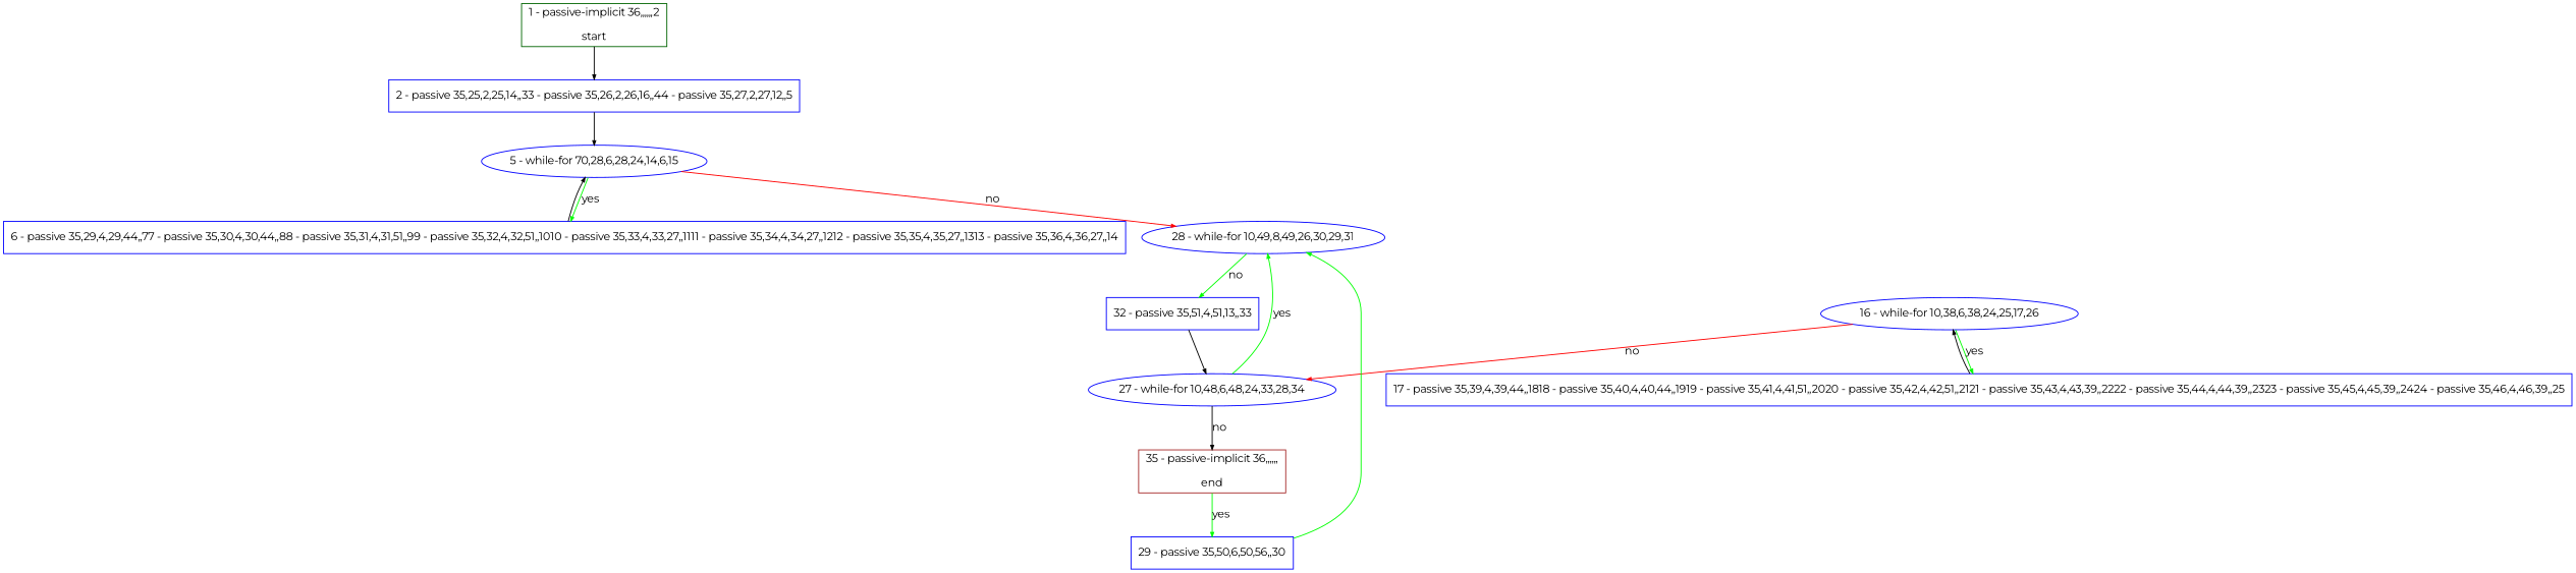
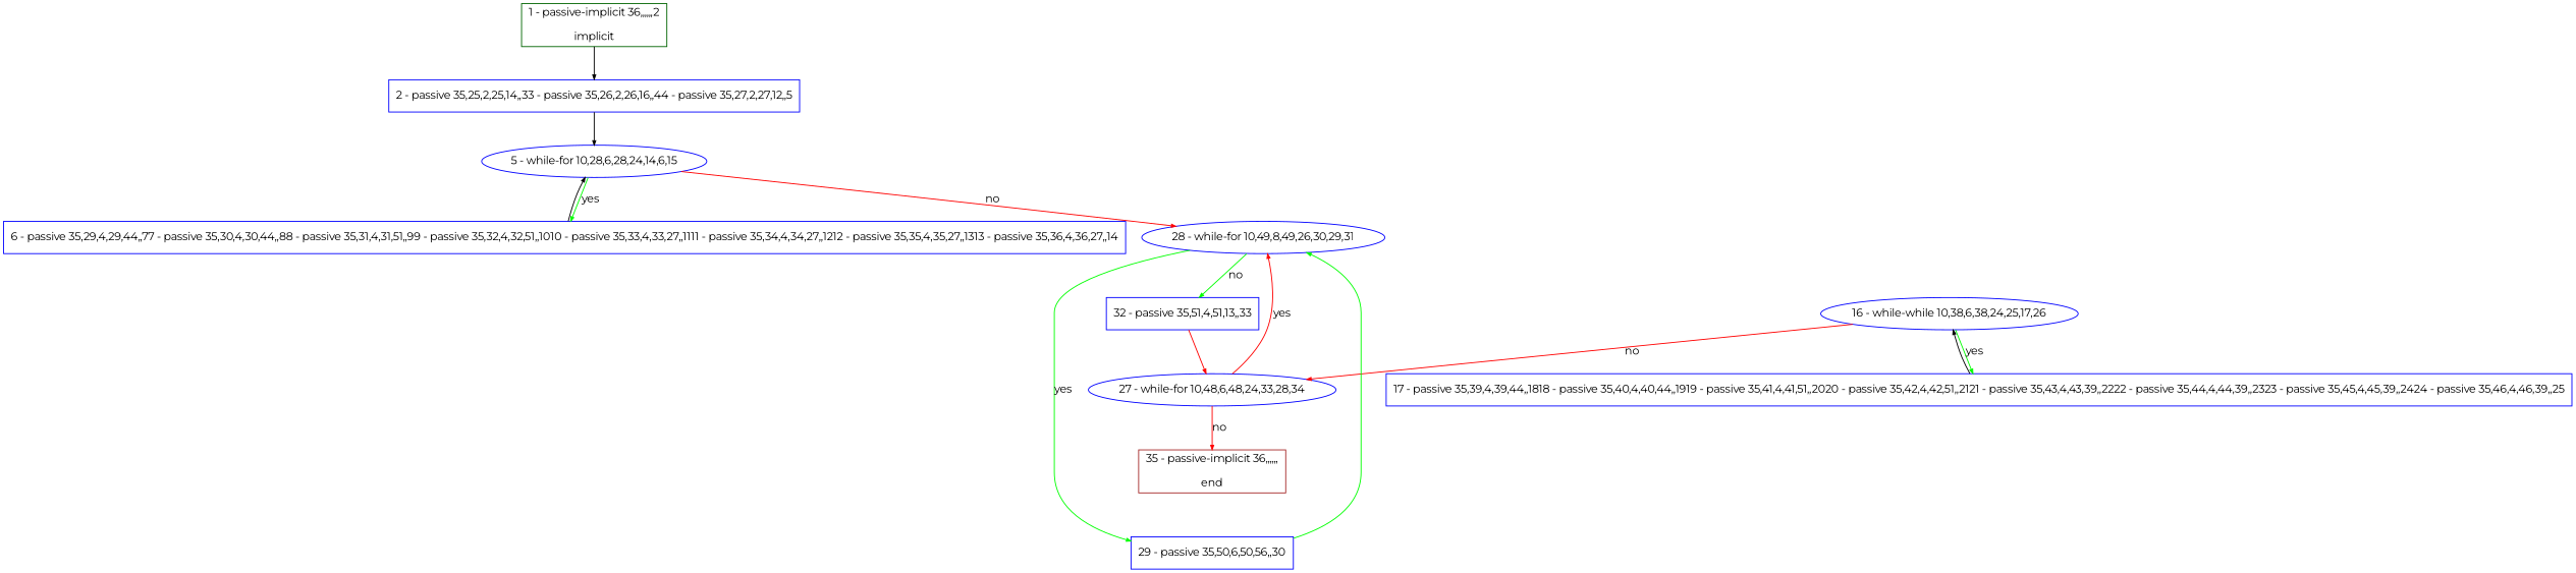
  digraph {
    bgcolor=white
    compound=true
    fillcolor="#FFFFCC"
    fontname=Montserrat
    fontsize=12
    pack=true
    packmode=clust
    style="rounded,filled"
    node [color="#0000ff" compound=true fillcolor="#ffffff" fixedsize=false fontname=Montserrat fontsize=12 node_initialized=no shape=box style=filled]
    edge [arrowhead=normal arrowsize=0.5 arrowtail=none color="#00ff00" compound=true dir=forward fontcolor=black fontname=Montserrat fontsize=12]
    n1 [label="2 - passive 35,25,2,25,14,,33 - passive 35,26,2,26,16,,44 - passive 35,27,2,27,12,,5"]
-   n2 [label="5 - while-for 70,28,6,28,24,14,6,15" shape=oval]
+   n2 [label="5 - while-for 10,28,6,28,24,14,6,15" shape=oval]
    n3 [label="6 - passive 35,29,4,29,44,,77 - passive 35,30,4,30,44,,88 - passive 35,31,4,31,51,,99 - passive 35,32,4,32,51,,1010 - passive 35,33,4,33,27,,1111 - passive 35,34,4,34,27,,1212 - passive 35,35,4,35,27,,1313 - passive 35,36,4,36,27,,14"]
    n4 [label="28 - while-for 10,49,8,49,26,30,29,31" shape=oval]
-   n5 [color="#006400" label="1 - passive-implicit 36,,,,,,2\n\nstart"]
-   n6 [label="16 - while-for 10,38,6,38,24,25,17,26" shape=oval]
+   n5 [color="#006400" label="1 - passive-implicit 36,,,,,,2\n\nimplicit"]
+   n6 [label="16 - while-while 10,38,6,38,24,25,17,26" shape=oval]
    n7 [label="17 - passive 35,39,4,39,44,,1818 - passive 35,40,4,40,44,,1919 - passive 35,41,4,41,51,,2020 - passive 35,42,4,42,51,,2121 - passive 35,43,4,43,39,,2222 - passive 35,44,4,44,39,,2323 - passive 35,45,4,45,39,,2424 - passive 35,46,4,46,39,,25"]
    n8 [label="27 - while-for 10,48,6,48,24,33,28,34" shape=oval]
    n9 [color="#a52a2a" label="35 - passive-implicit 36,,,,,,\n\nend"]
    n10 [label="29 - passive 35,50,6,50,56,,30"]
    n11 [label="32 - passive 35,51,4,51,13,,33"]
    n1 -> n2 [color="#000000"]
    n2 -> n3 [label=yes]
    n2 -> n4 [color="#ff0000" label=no]
    n3 -> n2 [color="#000000"]
-   n9 -> n10 [label=yes]
+   n4 -> n10 [label=yes]
    n4 -> n11 [label=no]
    n5 -> n1 [color="#000000"]
    n6 -> n7 [label=yes]
    n6 -> n8 [color="#ff0000" label=no]
    n7 -> n6 [color="#000000"]
-   n8 -> n4 [label=yes]
-   n8 -> n9 [color="#000000" label=no]
+   n8 -> n4 [color="#ff0000" label=yes]
+   n8 -> n9 [color="#ff0000" label=no]
    n10 -> n4
-   n11 -> n8 [color="#000000"]
+   n11 -> n8 [color="#ff0000"]
  }
